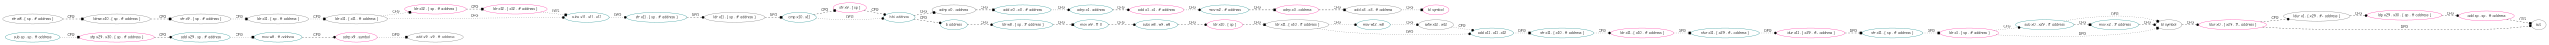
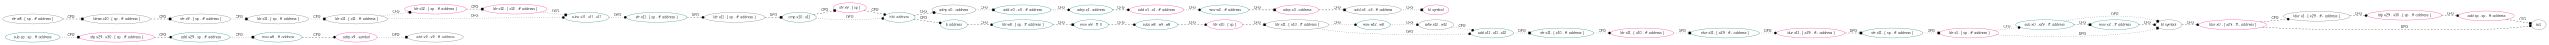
  digraph {
    fontname="Comic Neue"
    rankdir=LR
    node [color=teal fontname="Comic Neue"]
    edge [arrowhead=box fontname="Comic Neue" style=dashed]
    n1 [label="sub sp , sp , # address"]
    n2 [color=deeppink label="stp x29 , x30 , [ sp , # address ]"]
    n3 [label="add x29 , sp , # address"]
    n4 [label="mov w8 , # address"]
    n5 [color=deeppink label="adrp x9 , symbol"]
    n6 [color=gray40 label="add x9 , x9 , # address"]
    n7 [color=gray40 label="str w8 , [ sp , # address ]"]
    n8 [color=gray40 label="ldrsw x10 , [ sp , # address ]"]
    n9 [color=gray40 label="str x9 , [ sp , # address ]"]
    n10 [color=gray40 label="ldr x11 , [ sp , # address ]"]
    n11 [color=gray40 label="ldr x11 , [ x11 , # address ]"]
    n12 [color=deeppink label="ldr x12 , [ sp , # address ]"]
    n13 [label="subs x11 , x11 , x12"]
    n14 [color=deeppink label="ldr x12 , [ x12 , # address ]"]
    n15 [label="str x11 , [ sp , # address ]"]
    n16 [color=gray40 label="ldr x11 , [ sp , # address ]"]
    n17 [label="cmp x10 , x11"]
    n18 [color=deeppink label="str x9 , [ sp ]"]
    n19 [label="b.hi address"]
    n20 [color=gray40 label="adrp x0 , address"]
    n21 [label="b address"]
    n22 [label="add x0 , x0 , # address"]
    n23 [label="ldr w8 , [ sp , # address ]"]
    n24 [label="adrp x1 , address"]
    n25 [label="mov w9 , # 0"]
    n26 [color=deeppink label="add x1 , x1 , # address"]
    n27 [label="mov w2 , # address"]
    n28 [color=deeppink label="adrp x3 , address"]
    n29 [color=gray40 label="add x3 , x3 , # address"]
    n30 [color=deeppink label="bl symbol"]
    n31 [label="subs w8 , w9 , w8"]
    n32 [color=deeppink label="ldr x10 , [ sp ]"]
    n33 [color=gray40 label="ldr x11 , [ x10 , # address ]"]
    n34 [label="mov w12 , w8"]
    n35 [label="add x11 , x11 , x12"]
    n36 [color=gray40 label="sxtw x12 , w12"]
    n37 [label="str x11 , [ x10 , # address ]"]
    n38 [color=deeppink label="ldr x11 , [ x10 , # address ]"]
    n39 [label="stur x11 , [ x29 , #- address ]"]
    n40 [color=deeppink label="ldur x11 , [ x29 , #- address ]"]
    n41 [label="str x11 , [ sp , # address ]"]
    n42 [color=deeppink label="ldr x1 , [ sp , # address ]"]
    n43 [label="sub x0 , x29 , # address"]
    n44 [color=gray40 label="bl symbol"]
    n45 [label="mov x2 , # address"]
    n46 [color=deeppink label="ldur x0 , [ x29 , #- address ]"]
    n47 [color=gray40 label="ldur x1 , [ x29 , #- address ]"]
    n48 [color=gray40 label=sub]
    n49 [color=deeppink label="ldp x29 , x30 , [ sp , # address ]"]
    n50 [color=deeppink label="add sp , sp , # address"]
    n1 -> n2 [label=CFG style=dotted]
    n2 -> n3 [arrowhead=dot label=CFG]
    n3 -> n4 [label=CFG style=dotted]
    n4 -> n5 [arrowhead=dot label=CFG]
    n5 -> n6 [label=DFG style=dotted]
    n7 -> n8 [label=CFG]
    n8 -> n9 [label=CFG]
    n9 -> n10 [label=CFG style=dotted]
    n10 -> n11 [label=CFG style=dotted]
    n11 -> n12 [label=CFG style=dotted]
    n11 -> n13 [arrowhead=dot label=DFG style=dotted]
    n12 -> n14 [label=CFG]
    n13 -> n15 [arrowhead=dot label=DFG style=dotted]
    n14 -> n13 [label=DFG style=dotted]
    n15 -> n16 [arrowhead=dot label=DFG]
    n16 -> n17 [label=DFG]
    n17 -> n18 [label=CFG]
    n17 -> n19 [arrowhead=dot label=DFG style=dotted]
    n18 -> n19 [arrowhead=dot label=CFG]
    n19 -> n20 [label=CFG]
    n19 -> n21 [arrowhead=dot label=CFG]
-   n20 -> n22 [label=CFG]
+   n20 -> n22 [label=CFG style=dotted]
    n21 -> n23 [arrowhead=dot label=CFG]
    n22 -> n24 [arrowhead=dot label=CFG style=dotted]
    n23 -> n25 [label=CFG]
    n24 -> n26 [arrowhead=dot label=CFG]
    n25 -> n31 [arrowhead=dot label=CFG]
    n26 -> n27 [arrowhead=dot label=CFG style=dotted]
    n27 -> n28 [label=CFG]
    n28 -> n29 [label=CFG]
    n29 -> n30 [label=CFG style=dotted]
    n31 -> n32 [arrowhead=dot label=CFG]
    n32 -> n33 [label=CFG]
    n33 -> n34 [arrowhead=dot label=CFG style=dotted]
    n33 -> n35 [arrowhead=dot label=DFG style=dotted]
    n34 -> n36 [arrowhead=dot label=CFG style=dotted]
    n35 -> n37 [label=DFG style=dotted]
    n36 -> n35 [arrowhead=dot label=CFG style=dotted]
    n37 -> n38 [arrowhead=dot label=CFG style=dotted]
    n38 -> n39 [label=DFG style=dotted]
    n39 -> n40 [arrowhead=dot label=DFG style=dotted]
    n40 -> n41 [label=DFG]
    n41 -> n42 [label=DFG style=dotted]
    n42 -> n43 [arrowhead=dot label=CFG style=dotted]
    n42 -> n44 [label=DFG style=dotted]
    n43 -> n44 [label=DFG style=dotted]
    n43 -> n45 [label=CFG]
    n44 -> n46 [arrowhead=dot label=CFG]
    n45 -> n44 [arrowhead=dot label=CFG]
    n46 -> n47 [arrowhead=dot label=CFG]
    n46 -> n48 [arrowhead=dot label=DFG]
    n47 -> n49 [arrowhead=dot label=CFG]
    n49 -> n50 [arrowhead=dot label=CFG]
    n50 -> n48 [label=CFG]
  }
